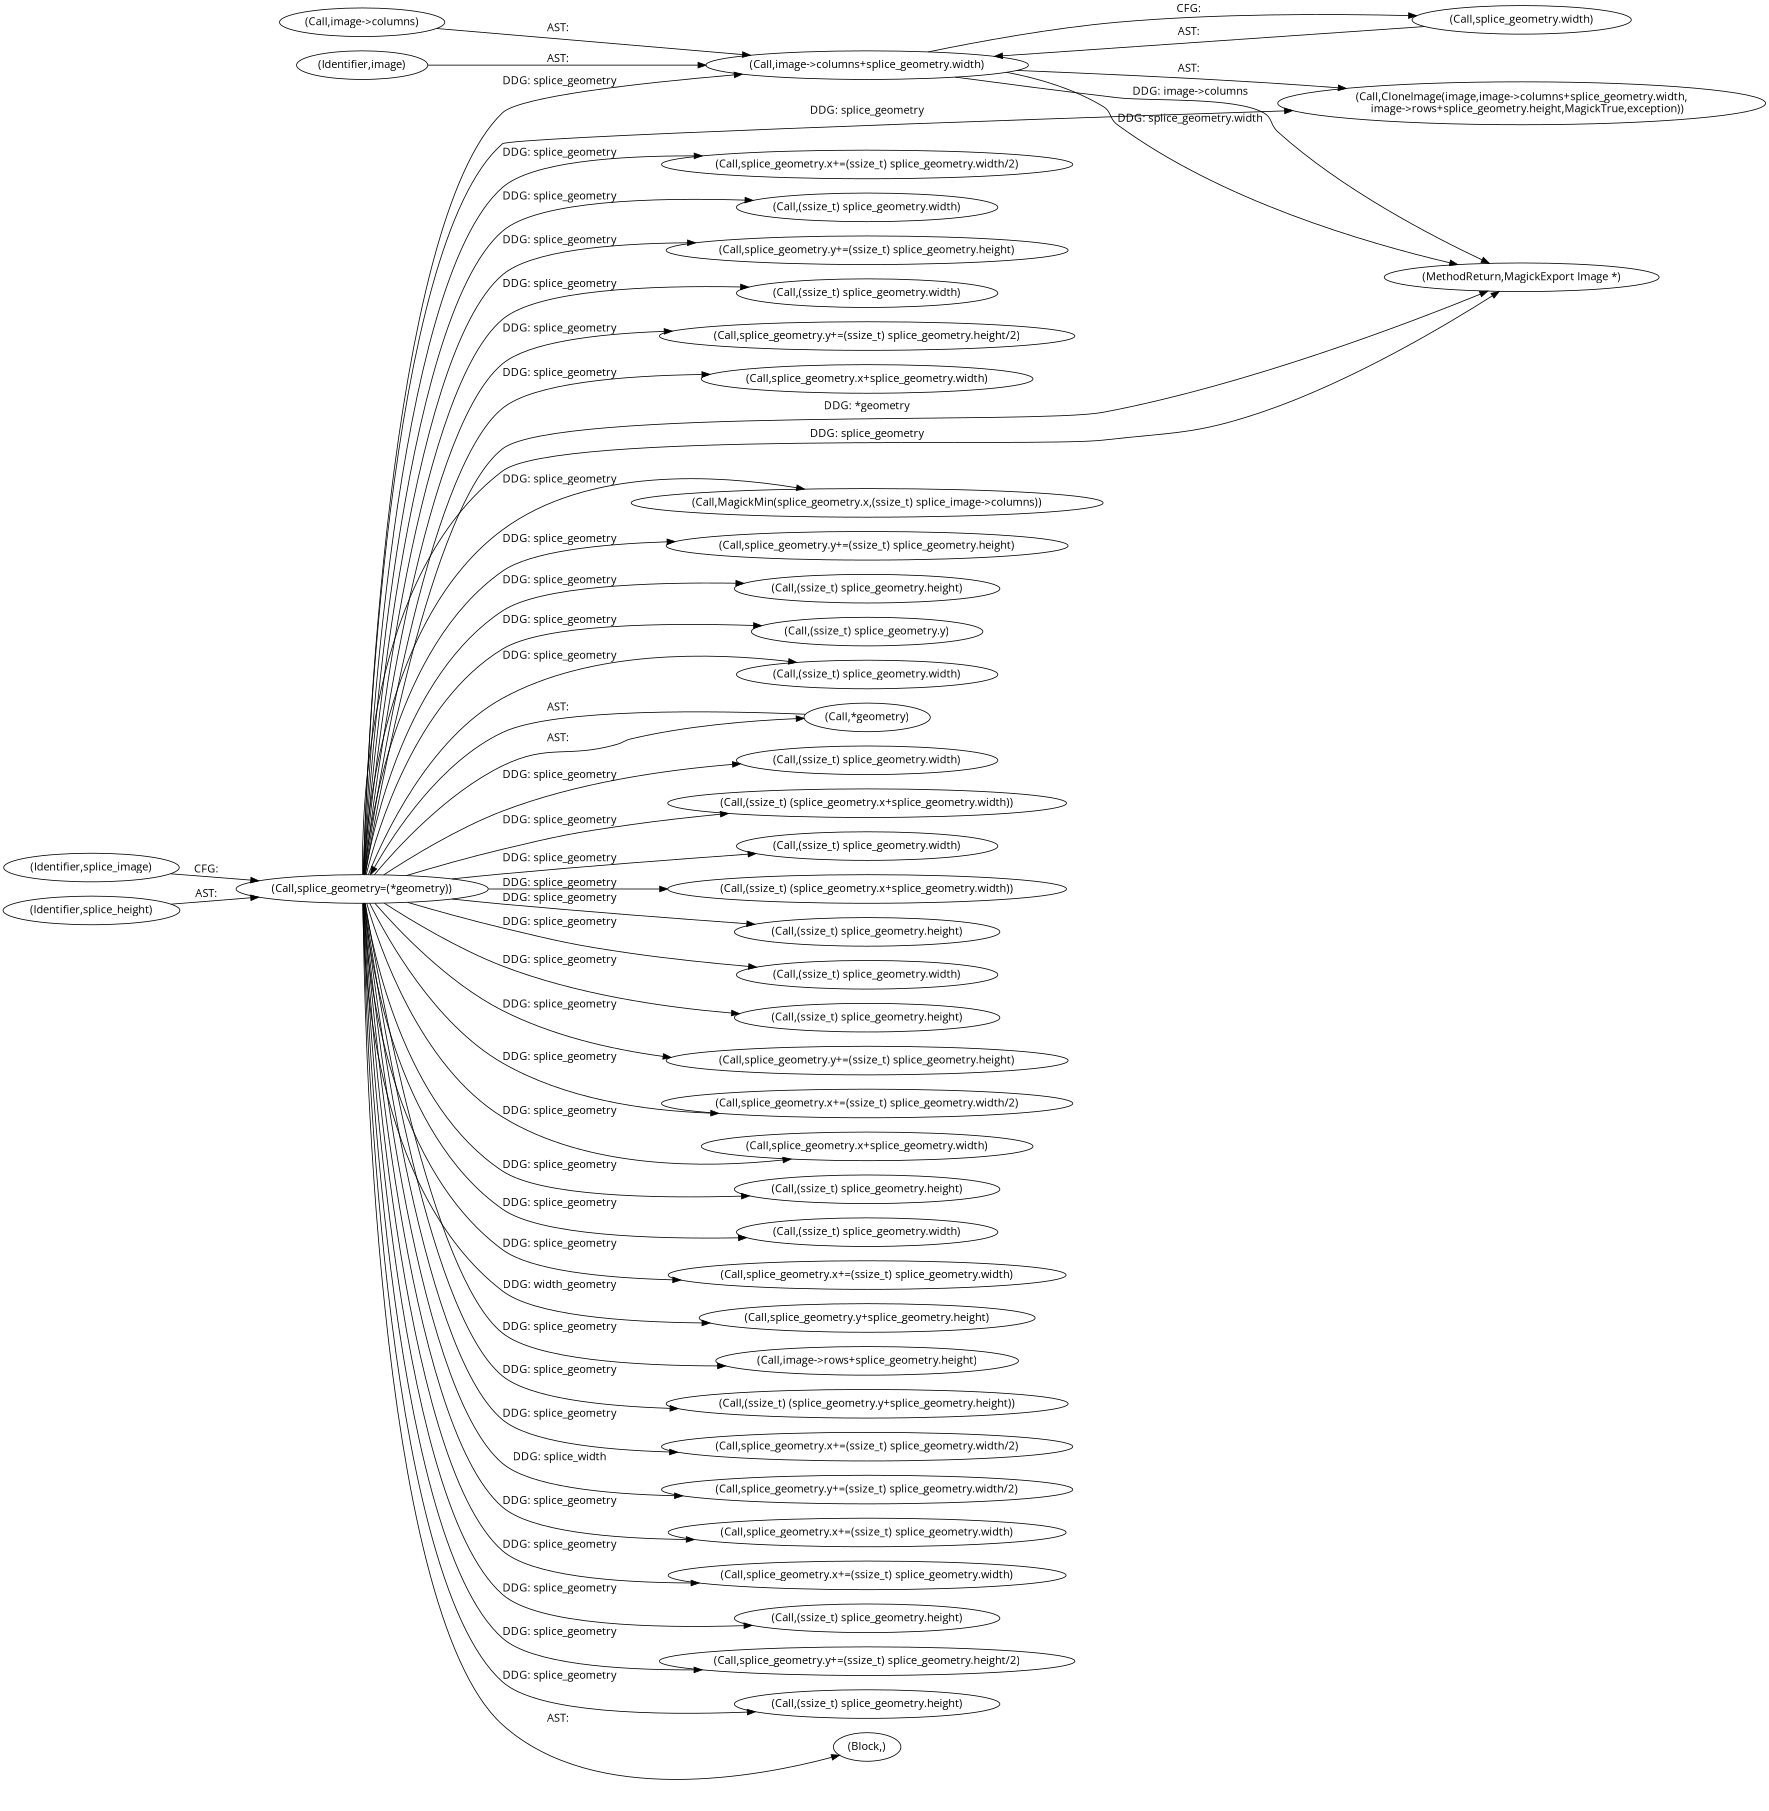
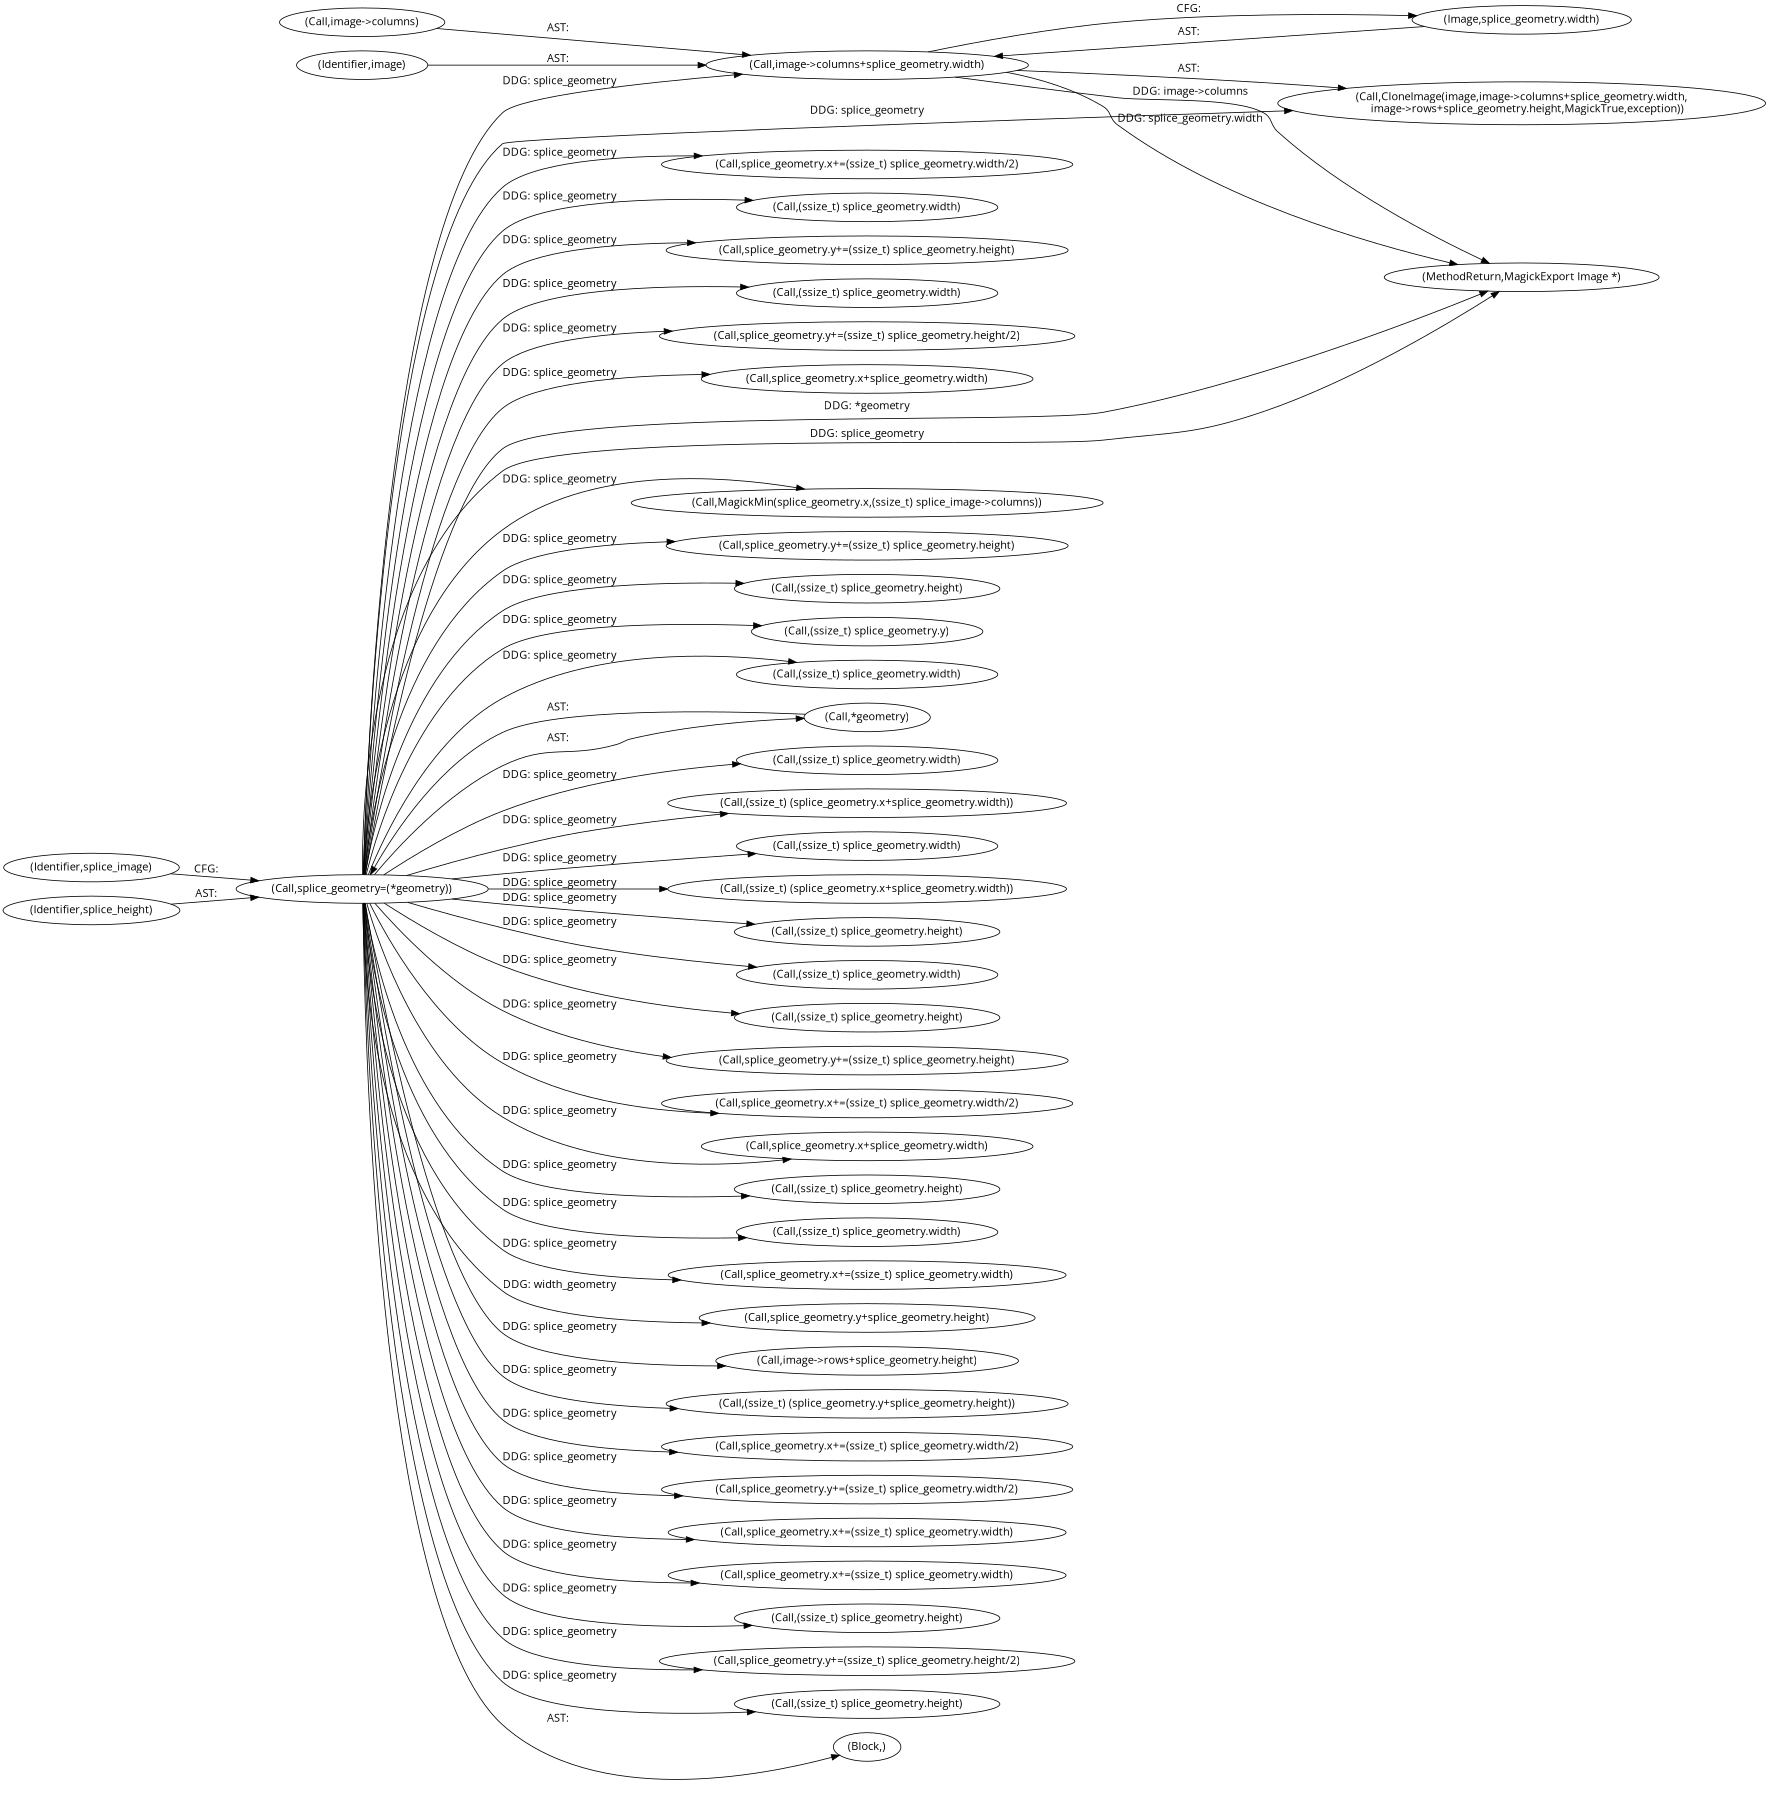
  digraph {
    fontname="Open Sans"
    rankdir=LR
    node [fontname="Open Sans"]
    edge [fontname="Open Sans"]
    n1 [label="(Call,image->columns+splice_geometry.width)"]
    n2 [label="(MethodReturn,MagickExport Image *)"]
-   n3 [label="(Call,splice_geometry.width)"]
+   n3 [label="(Image,splice_geometry.width)"]
    n4 [label="(Call,CloneImage(image,image->columns+splice_geometry.width,\n    image->rows+splice_geometry.height,MagickTrue,exception))"]
    n5 [label="(Call,splice_geometry=(*geometry))"]
    n6 [label="(Call,MagickMin(splice_geometry.x,(ssize_t) splice_image->columns))"]
    n7 [label="(Call,splice_geometry.y+=(ssize_t) splice_geometry.height)"]
    n8 [label="(Call,(ssize_t) splice_geometry.height)"]
    n9 [label="(Call,(ssize_t) splice_geometry.y)"]
    n10 [label="(Call,(ssize_t) splice_geometry.width)"]
    n11 [label="(Call,*geometry)"]
    n12 [label="(Call,(ssize_t) splice_geometry.width)"]
    n13 [label="(Call,(ssize_t) (splice_geometry.x+splice_geometry.width))"]
    n14 [label="(Call,(ssize_t) splice_geometry.width)"]
    n15 [label="(Call,(ssize_t) (splice_geometry.x+splice_geometry.width))"]
    n16 [label="(Call,(ssize_t) splice_geometry.height)"]
    n17 [label="(Call,(ssize_t) splice_geometry.width)"]
    n18 [label="(Call,(ssize_t) splice_geometry.height)"]
    n19 [label="(Call,splice_geometry.y+=(ssize_t) splice_geometry.height)"]
    n20 [label="(Call,splice_geometry.x+=(ssize_t) splice_geometry.width/2)"]
    n21 [label="(Call,splice_geometry.x+splice_geometry.width)"]
    n22 [label="(Call,(ssize_t) splice_geometry.height)"]
    n23 [label="(Call,(ssize_t) splice_geometry.width)"]
    n24 [label="(Call,splice_geometry.x+=(ssize_t) splice_geometry.width)"]
    n25 [label="(Call,splice_geometry.y+splice_geometry.height)"]
    n26 [label="(Call,image->rows+splice_geometry.height)"]
    n27 [label="(Call,(ssize_t) (splice_geometry.y+splice_geometry.height))"]
    n28 [label="(Call,splice_geometry.x+=(ssize_t) splice_geometry.width/2)"]
    n29 [label="(Call,splice_geometry.y+=(ssize_t) splice_geometry.width/2)"]
    n30 [label="(Call,splice_geometry.x+=(ssize_t) splice_geometry.width)"]
    n31 [label="(Call,splice_geometry.x+=(ssize_t) splice_geometry.width)"]
    n32 [label="(Call,(ssize_t) splice_geometry.height)"]
    n33 [label="(Call,splice_geometry.y+=(ssize_t) splice_geometry.height/2)"]
    n34 [label="(Call,(ssize_t) splice_geometry.height)"]
    n35 [label="(Block,)"]
    n36 [label="(Call,splice_geometry.x+=(ssize_t) splice_geometry.width/2)"]
    n37 [label="(Call,(ssize_t) splice_geometry.width)"]
    n38 [label="(Call,splice_geometry.y+=(ssize_t) splice_geometry.height)"]
    n39 [label="(Call,(ssize_t) splice_geometry.width)"]
    n40 [label="(Call,splice_geometry.y+=(ssize_t) splice_geometry.height/2)"]
    n41 [label="(Call,splice_geometry.x+splice_geometry.width)"]
    n42 [label="(Identifier,image)"]
    n43 [label="(Call,image->columns)"]
    n44 [label="(Identifier,splice_image)"]
    n45 [label="(Identifier,splice_height)"]
    n1 -> n2 [label="DDG: splice_geometry.width"]
    n1 -> n2 [label="DDG: image->columns"]
    n1 -> n3 [label="CFG: "]
    n1 -> n4 [label="AST: "]
    n3 -> n1 [label="AST: "]
    n5 -> n1 [label="DDG: splice_geometry"]
    n5 -> n2 [label="DDG: *geometry"]
    n5 -> n2 [label="DDG: splice_geometry"]
    n5 -> n4 [label="DDG: splice_geometry"]
    n5 -> n6 [label="DDG: splice_geometry"]
    n5 -> n7 [label="DDG: splice_geometry"]
    n5 -> n8 [label="DDG: splice_geometry"]
    n5 -> n9 [label="DDG: splice_geometry"]
    n5 -> n10 [label="DDG: splice_geometry"]
    n5 -> n11 [label="AST: "]
    n5 -> n12 [label="DDG: splice_geometry"]
    n5 -> n13 [label="DDG: splice_geometry"]
    n5 -> n14 [label="DDG: splice_geometry"]
    n5 -> n15 [label="DDG: splice_geometry"]
    n5 -> n16 [label="DDG: splice_geometry"]
    n5 -> n17 [label="DDG: splice_geometry"]
    n5 -> n18 [label="DDG: splice_geometry"]
    n5 -> n19 [label="DDG: splice_geometry"]
    n5 -> n20 [label="DDG: splice_geometry"]
    n5 -> n21 [label="DDG: splice_geometry"]
    n5 -> n22 [label="DDG: splice_geometry"]
    n5 -> n23 [label="DDG: splice_geometry"]
    n5 -> n24 [label="DDG: splice_geometry"]
    n5 -> n25 [label="DDG: width_geometry"]
    n5 -> n26 [label="DDG: splice_geometry"]
    n5 -> n27 [label="DDG: splice_geometry"]
    n5 -> n28 [label="DDG: splice_geometry"]
-   n5 -> n29 [label="DDG: splice_width"]
+   n5 -> n29 [label="DDG: splice_geometry"]
    n5 -> n30 [label="DDG: splice_geometry"]
    n5 -> n31 [label="DDG: splice_geometry"]
    n5 -> n32 [label="DDG: splice_geometry"]
    n5 -> n33 [label="DDG: splice_geometry"]
    n5 -> n34 [label="DDG: splice_geometry"]
    n5 -> n35 [label="AST: "]
    n5 -> n36 [label="DDG: splice_geometry"]
    n5 -> n37 [label="DDG: splice_geometry"]
    n5 -> n38 [label="DDG: splice_geometry"]
    n5 -> n39 [label="DDG: splice_geometry"]
    n5 -> n40 [label="DDG: splice_geometry"]
    n5 -> n41 [label="DDG: splice_geometry"]
    n11 -> n5 [label="AST: "]
    n42 -> n1 [label="AST: "]
    n43 -> n1 [label="AST: "]
    n44 -> n5 [label="CFG: "]
    n45 -> n5 [label="AST: "]
  }
